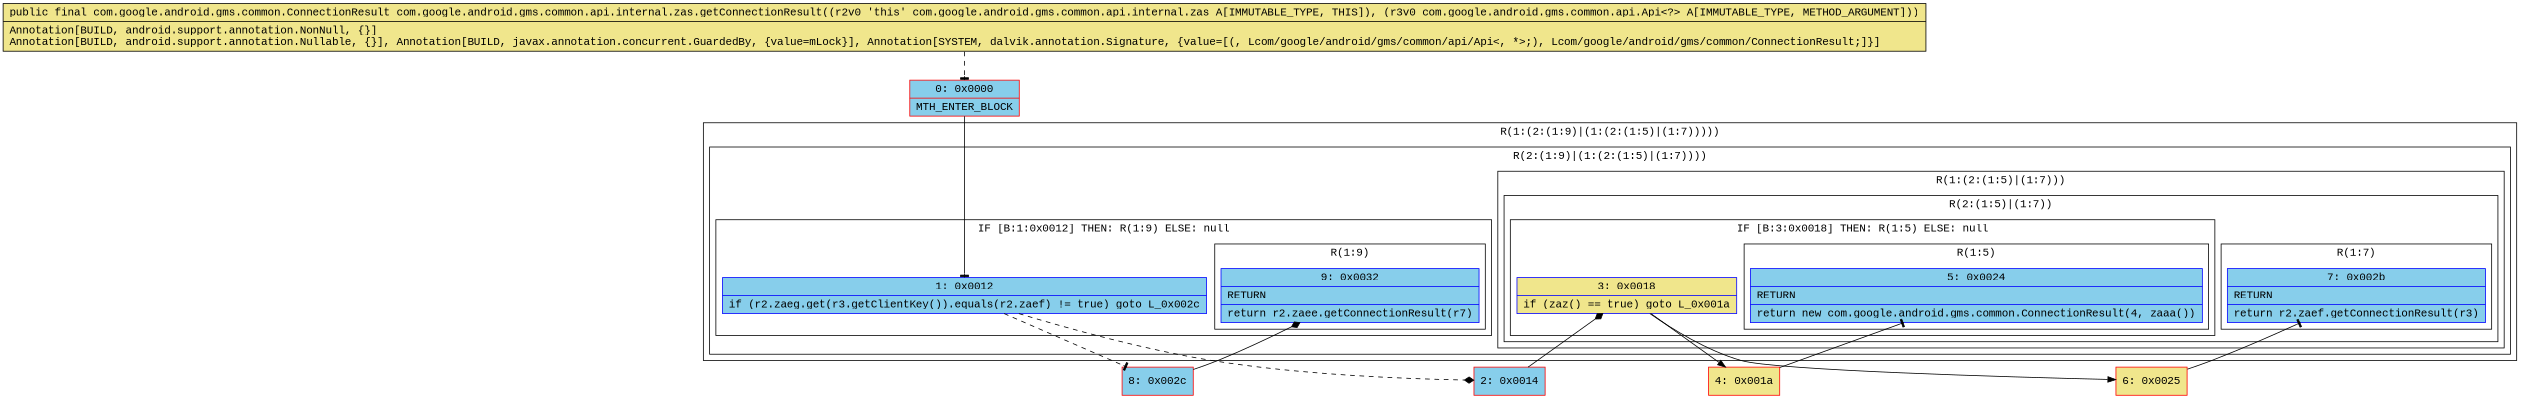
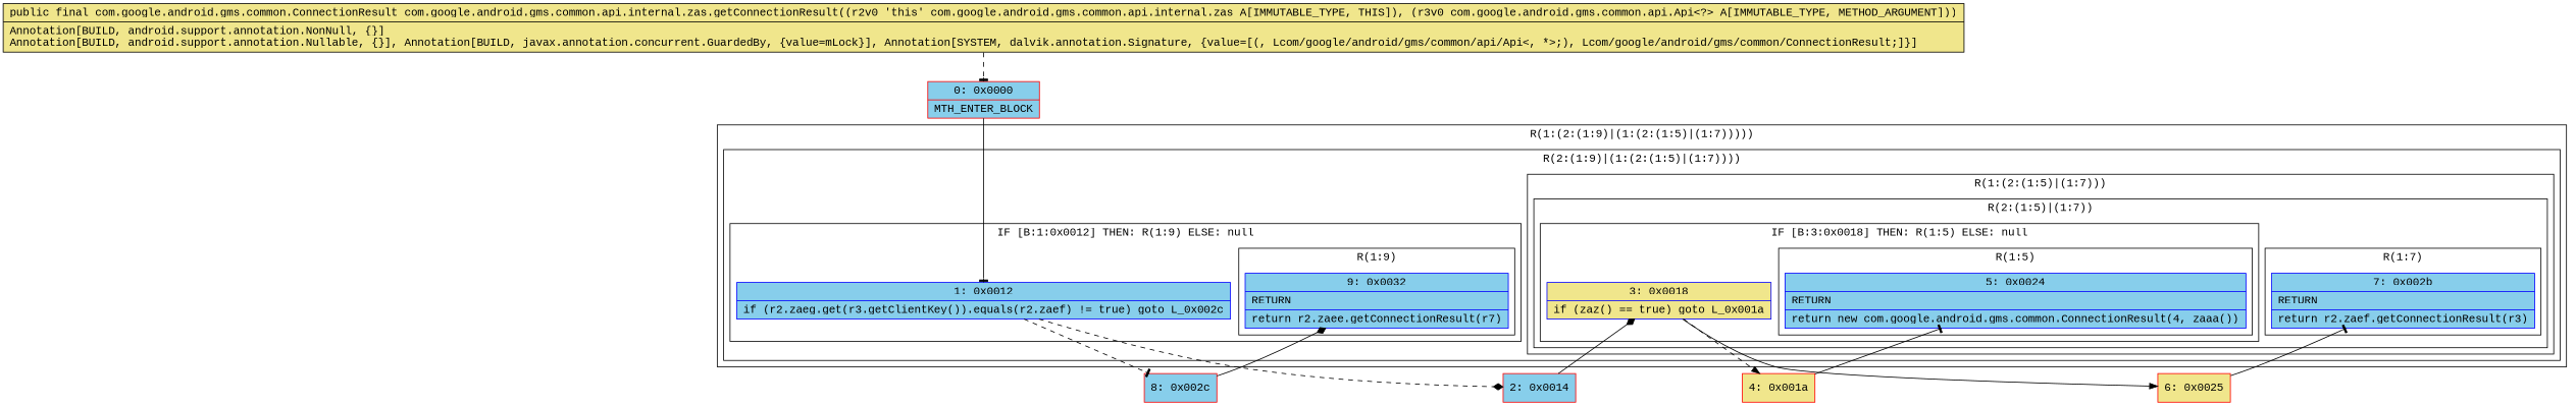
  digraph {
    fontname="Liberation Mono"
    node [color=blue fillcolor=skyblue fontname="Liberation Mono" shape=record style=filled]
    edge [arrowhead=tee fontname="Liberation Mono" style=solid]
    n1 [label="{9\:\ 0x0032|RETURN\l|return r2.zaee.getConnectionResult(r7)\l}"]
    n2 [label="{1\:\ 0x0012|if (r2.zaeg.get(r3.getClientKey()).equals(r2.zaef) != true) goto L_0x002c\l}"]
    n3 [label="{5\:\ 0x0024|RETURN\l|return new com.google.android.gms.common.ConnectionResult(4, zaaa())\l}"]
    n4 [fillcolor=khaki label="{3\:\ 0x0018|if (zaz() == true) goto L_0x001a\l}"]
    n5 [label="{7\:\ 0x002b|RETURN\l|return r2.zaef.getConnectionResult(r3)\l}"]
    n6 [color=red label="{2\:\ 0x0014}"]
    n7 [color=red label="{8\:\ 0x002c}"]
    n8 [color=red fillcolor=khaki label="{4\:\ 0x001a}"]
    n9 [color=red fillcolor=khaki label="{6\:\ 0x0025}"]
    n10 [color=red label="{0\:\ 0x0000|MTH_ENTER_BLOCK\l}"]
    n11 [fillcolor=khaki label="{public final com.google.android.gms.common.ConnectionResult com.google.android.gms.common.api.internal.zas.getConnectionResult((r2v0 'this' com.google.android.gms.common.api.internal.zas A[IMMUTABLE_TYPE, THIS]), (r3v0 com.google.android.gms.common.api.Api\<?\> A[IMMUTABLE_TYPE, METHOD_ARGUMENT]))  | Annotation[BUILD, android.support.annotation.NonNull, \{\}]\lAnnotation[BUILD, android.support.annotation.Nullable, \{\}], Annotation[BUILD, javax.annotation.concurrent.GuardedBy, \{value=mLock\}], Annotation[SYSTEM, dalvik.annotation.Signature, \{value=[(, Lcom\/google\/android\/gms\/common\/api\/Api\<, *\>;), Lcom\/google\/android\/gms\/common\/ConnectionResult;]\}]\l}" color=""]
    subgraph cluster_1 {
      label="R(1:(2:(1:9)|(1:(2:(1:5)|(1:7)))))"
      subgraph cluster_2 {
        label="R(2:(1:9)|(1:(2:(1:5)|(1:7))))"
        subgraph cluster_3 {
          label="IF [B:1:0x0012] THEN: R(1:9) ELSE: null"
          n2
          subgraph cluster_4 {
            label="R(1:9)"
            n1
          }
        }
        subgraph cluster_5 {
          label="R(1:(2:(1:5)|(1:7)))"
          subgraph cluster_6 {
            label="R(2:(1:5)|(1:7))"
            subgraph cluster_7 {
              label="IF [B:3:0x0018] THEN: R(1:5) ELSE: null"
              n4
              subgraph cluster_8 {
                label="R(1:5)"
                n3
              }
            }
            subgraph cluster_9 {
              label="R(1:7)"
              n5
            }
          }
        }
      }
    }
    n2 -> n6 [arrowhead=diamond style=dashed]
    n2 -> n7 [style=dashed]
-   n4 -> n8 [arrowhead=normal]
+   n4 -> n8 [arrowhead=normal style=dashed]
    n4 -> n9 [arrowhead=normal]
    n6 -> n4 [arrowhead=diamond]
    n7 -> n1 [arrowhead=diamond]
    n8 -> n3
    n9 -> n5
    n10 -> n2
    n11 -> n10 [style=dashed]
  }
